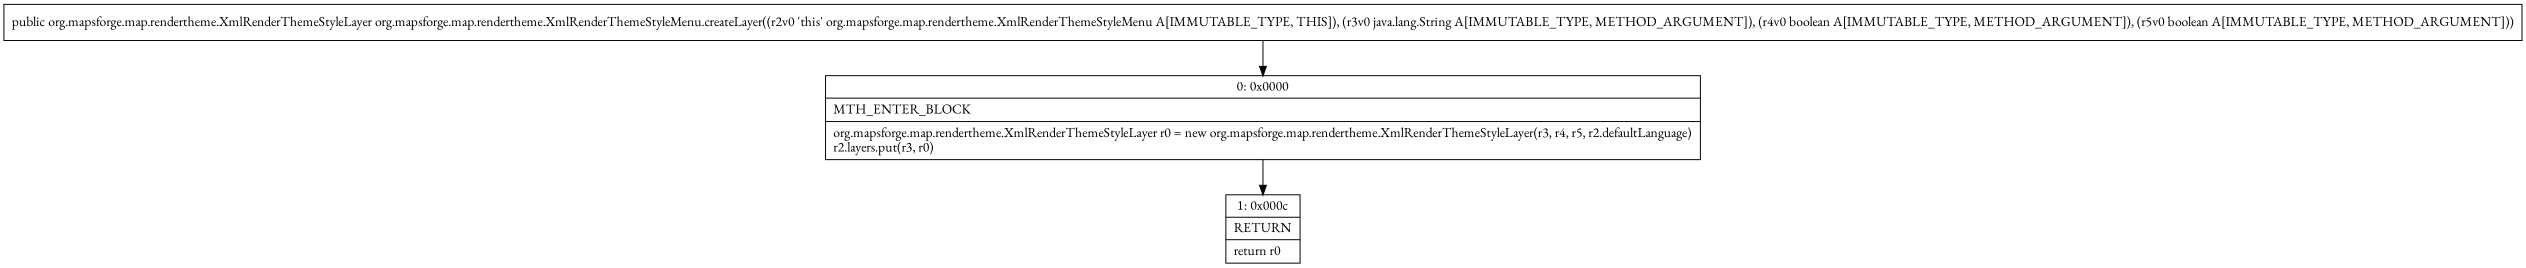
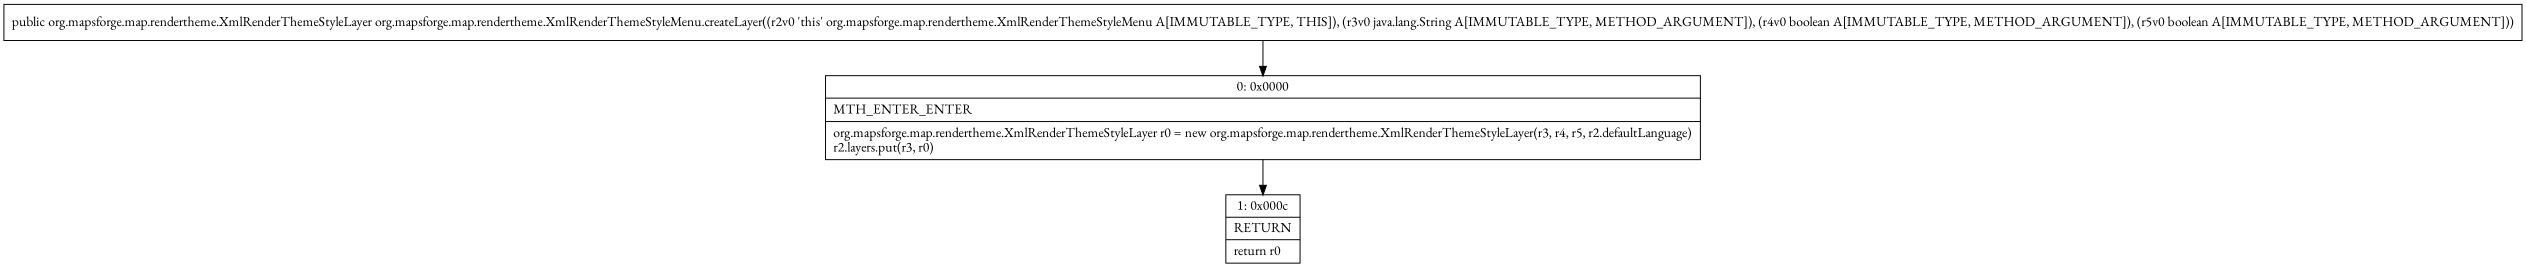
  digraph {
    fontname="EB Garamond"
    node [shape=record fontname="EB Garamond"]
    edge [fontname="EB Garamond"]
-   n1 [label="{0\:\ 0x0000|MTH_ENTER_BLOCK\l|org.mapsforge.map.rendertheme.XmlRenderThemeStyleLayer r0 = new org.mapsforge.map.rendertheme.XmlRenderThemeStyleLayer(r3, r4, r5, r2.defaultLanguage)\lr2.layers.put(r3, r0)\l}"]
+   n1 [label="{0\:\ 0x0000|MTH_ENTER_ENTER\l|org.mapsforge.map.rendertheme.XmlRenderThemeStyleLayer r0 = new org.mapsforge.map.rendertheme.XmlRenderThemeStyleLayer(r3, r4, r5, r2.defaultLanguage)\lr2.layers.put(r3, r0)\l}"]
    n2 [label="{1\:\ 0x000c|RETURN\l|return r0\l}"]
    n3 [label="{public org.mapsforge.map.rendertheme.XmlRenderThemeStyleLayer org.mapsforge.map.rendertheme.XmlRenderThemeStyleMenu.createLayer((r2v0 'this' org.mapsforge.map.rendertheme.XmlRenderThemeStyleMenu A[IMMUTABLE_TYPE, THIS]), (r3v0 java.lang.String A[IMMUTABLE_TYPE, METHOD_ARGUMENT]), (r4v0 boolean A[IMMUTABLE_TYPE, METHOD_ARGUMENT]), (r5v0 boolean A[IMMUTABLE_TYPE, METHOD_ARGUMENT])) }"]
    n1 -> n2
    n3 -> n1
  }
